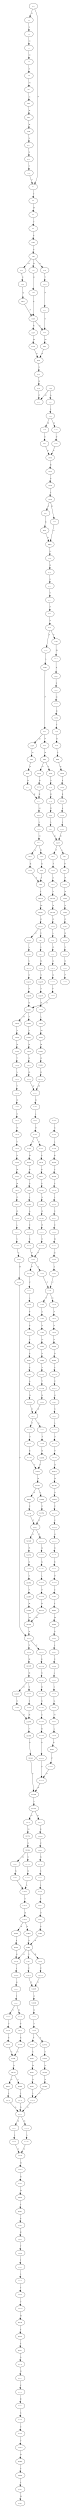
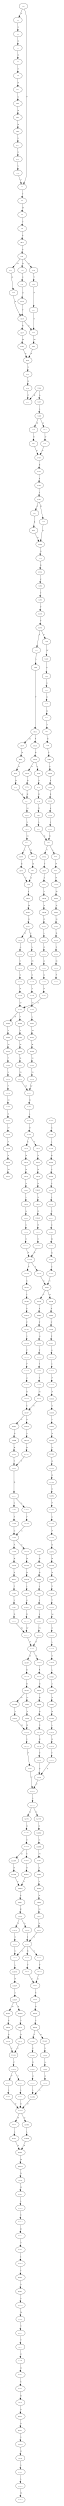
  strict digraph {
    fontname="Comic Neue"
    node [fontname="Comic Neue"]
    edge [fontname="Comic Neue"]
    S0
    S1
    S2
    S3
    S4
    S5
    S6
    S7
    S8
    S9
    S10
    S11
    S12
    S13
    S14
    S15
    S16
    S17
    S18
    S19
    S20
    S21
    S22
    S23
    S24
    S25
    S26
    S27
    S28
    S29
    S30
    S31
    S32
    S33
    S34
    S35
    S36
    S37
    S38
    S39
    S40
    S41
    S42
    S43
    S44
    S45
    S46
    S47
    S48
    S49
    S50
    S51
    S52
    S53
    S54
    S55
    S56
    S57
    S58
    S59
    S60
    S61
    S62
    S63
    S64
    S65
    S66
    S67
    S68
    S69
    S70
    S71
    S72
    S73
    S74
    S75
    S76
    S77
    S78
    S79
    S80
    S81
    S82
    S83
    S84
    S85
    S86
    S87
    S88
    S89
    S90
    S91
    S92
    S93
    S94
    S95
    S96
    S97
    S98
    S99
    S100
    S101
    S102
    S103
    S104
    S105
    S106
    S107
    S108
    S109
    S110
    S111
    S112
    S113
    S114
    S115
    S116
    S117
    S118
    S119
    S120
    S121
    S122
    S123
    S124
    S125
    S126
    S127
    S128
    S129
    S131
    S132
    S133
    S130
    S134
    S135
    S136
    S137
    S138
    S139
    S140
    S141
    S142
    S143
    S144
    S145
    S146
    S147
    S148
    S149
    S150
    S151
    S152
    S153
    S154
    S155
    S156
    S157
    S158
    S159
    S160
    S161
    S162
    S163
    S164
    S165
    S166
    S167
    S168
    S169
    S170
    S171
    S172
    S173
    S174
    S175
    S176
    S177
    S178
    S179
    S180
    S181
    S182
    S183
    S184
    S185
    S186
    S187
    S188
    S189
    S190
    S191
    S192
    S193
    S194
    S195
    S196
    S197
    S198
    S199
    S200
    S201
    S202
    S203
    S204
    S205
    S206
    S207
    S208
    S209
    S210
    S211
    S212
    S213
    S214
    S215
    S216
    S217
    S218
    S219
    S220
    S221
    S222
    S223
    S224
    S225
    S226
    S227
    S228
    S229
    S230
    S231
    S232
    S233
    S234
    S235
    S236
    S237
    S238
    S239
    S240
    S241
    S242
    S243
    S244
    S245
    S246
    S247
    S248
    S249
    S250
    S251
    S252
    S253
    S254
    S255
    S256
    S257
    S258
    S259
    S260
    S261
    S262
    S263
    S264
    S265
    S266
    S267
    S268
    S269
    S270
    S271
    S272
    S273
    S274
    S275
    S276
    S277
    S278
    S279
    S280
    S281
    S282
    S283
    S284
    S285
    S286
    S287
    S288
    S289
    S290
    S291
    S292
    S293
    S294
    S295
    S296
    S297
    S298
    S299
    S300
    S301
    S302
    S303
    S304
    S305
    S306
    S307
    S308
    S309
    S310
    S311
    S312
    S313
    S314
    S315
    S316
    S317
    S318
    S319
    S320
    S321
    S322
    S323
    S324
    S325
    S326
    S327
    S328
    S329
    S330
    S331
    S332
    S333
    S334
    n336 [label=S935]
    S336
    S337
    S338
    S339
    S340
    S341
    S342
    S343
    S344
    S345
    S346
    S347
    S348
    S349
    S350
    S351
    S352
    S353
    S354
    S355
    S356
    n358 [label=S757]
    S358
    S359
    S360
    S361
    S362
    S363
    S364
    S365
    S366
    S367
    S368
    S369
    S370
    S371
    S372
    S373
    S374
    S375
    S376
    S377
    S378
    S379
    S380
    S381
    S382
    S383
    S384
    S0 -> S1 [label=A]
    S0 -> S2 [label=P]
    S1 -> S3 [label=S]
    S2 -> S4 [label=T]
    S3 -> S5 [label=G]
    S4 -> S6 [label=W]
    S5 -> S7 [label=G]
    S6 -> S8 [label=V]
    S7 -> S9 [label=S]
    S8 -> S10 [label=K]
    S9 -> S11 [label=N]
    S10 -> S12 [label=S]
    S11 -> S13 [label=C]
    S12 -> S14 [label=G]
    S12 -> S15 [label=G]
    S12 -> S16 [label=S]
    S13 -> S17 [label=R]
    S14 -> S18 [label=S]
    S15 -> S19 [label=G]
    S16 -> S20 [label=T]
    S17 -> S21 [label=R]
    S18 -> S22 [label=G]
    S19 -> S23 [label=P]
    S20 -> S24 [label=P]
    S21 -> S25 [label=K]
    S22 -> S23 [label=P]
    S23 -> S26 [label=K]
    S23 -> S27 [label=R]
    S24 -> S26 [label=K]
    S25 -> S28 [label=S]
    S26 -> S29 [label=W]
    S27 -> S30 [label=W]
    S28 -> S31 [label=V]
    S29 -> S32 [label=P]
    S30 -> S32 [label=P]
    S31 -> S2 [label=P]
    S32 -> S33 [label=S]
    S33 -> S34 [label=R]
    S34 -> S35 [label=C]
    S36 -> S35 [label=R]
    S36 -> S37 [label=A]
    S37 -> S38 [label=L]
    S38 -> S39 [label=E]
    S38 -> S40 [label=G]
    S39 -> S41 [label=D]
    S40 -> S42 [label=D]
    S41 -> S43 [label=P]
    S42 -> S43 [label=P]
    S43 -> S44 [label=E]
    S44 -> S45 [label=S]
    S45 -> S46 [label=L]
    S46 -> S47 [label=S]
    S46 -> S48 [label=R]
    S47 -> S49 [label=R]
    S48 -> S50 [label=C]
    S49 -> S50 [label=C]
    S50 -> S51 [label=H]
    S51 -> S52 [label=R]
    S52 -> S53 [label=K]
    S53 -> S54 [label=T]
    S54 -> S55 [label=P]
    S55 -> S56 [label=P]
    S56 -> S57 [label=A]
    S56 -> S58 [label=P]
    S57 -> S59 [label=L]
    S58 -> S60 [label=W]
    S59 -> S61 [label=P]
    S60 -> S62 [label=P]
    S61 -> S63 [label=P]
    S61 -> S64 [label=Q]
    S62 -> S65 [label=S]
    S63 -> S66 [label=G]
    S64 -> S67 [label=G]
    S65 -> S68 [label=G]
    S66 -> S69 [label=C]
    S66 -> S70 [label=T]
    S67 -> S71 [label=S]
    S68 -> S72 [label=Q]
    S69 -> S73 [label=N]
    S70 -> S74 [label=S]
    S71 -> S75 [label=N]
    S72 -> S76 [label=T]
    S73 -> S77 [label=E]
    S74 -> S78 [label=E]
    S75 -> S77 [label=E]
    S76 -> S79 [label=N]
    S77 -> S80 [label=N]
    S78 -> S81 [label=R]
    S79 -> S82 [label=V]
    S80 -> S83 [label=L]
    S81 -> S84 [label=L]
    S82 -> S85 [label=P]
    S83 -> S86 [label=N]
    S84 -> S87 [label=D]
    S85 -> S88 [label=P]
    S86 -> S89 [label=L]
    S86 -> S90 [label=Q]
    S87 -> S91 [label=L]
    S87 -> S92 [label=T]
    S88 -> S93 [label=R]
    S89 -> S94 [label=E]
    S90 -> S95 [label=E]
    S91 -> S96 [label=R]
    S92 -> S97 [label=T]
    S93 -> S98 [label=A]
    S94 -> S99 [label=S]
    S95 -> S99 [label=S]
    S96 -> S100 [label=R]
    S97 -> S101 [label=S]
    S98 -> S102 [label=L]
    S99 -> S103 [label=I]
    S100 -> S104 [label=G]
    S101 -> S105 [label=V]
    S102 -> S87 [label=D]
    S103 -> S106 [label=W]
    S104 -> S107 [label=C]
    S105 -> S108 [label=A]
    S106 -> S109 [label=G]
    S107 -> S110 [label=G]
    S108 -> S111 [label=G]
    S109 -> S112 [label=P]
    S109 -> S113 [label=S]
    S110 -> S114 [label=R]
    S111 -> S115 [label=L]
    S112 -> S116 [label=L]
    S113 -> S117 [label=V]
    S114 -> S118 [label=S]
    S115 -> S119 [label=G]
    S116 -> S120 [label=V]
    S117 -> S121 [label=M]
    S118 -> S122 [label=G]
    S119 -> S123 [label=A]
    S120 -> S124 [label=S]
    S121 -> S125 [label=S]
    S122 -> S126 [label=P]
    S123 -> S127 [label=D]
    S124 -> S128 [label=P]
    S125 -> S129 [label=T]
    S127 -> S131 [label=P]
    S128 -> S132 [label=G]
    S129 -> S133 [label=N]
    S131 -> S132 [label=G]
    S132 -> S135 [label=T]
    S132 -> S136 [label=R]
    S133 -> S137 [label=L]
    S130 -> S134 [label=C]
    S134 -> S138 [label=L]
    S135 -> S139 [label=V]
    S136 -> S140 [label=T]
    S137 -> S141 [label=M]
    S138 -> S142 [label=R]
    S139 -> S143 [label=D]
    S140 -> S144 [label=G]
    S141 -> S145 [label=E]
    S142 -> S146 [label=V]
    S143 -> S147 [label=R]
    S144 -> S148 [label=T]
    S145 -> S149 [label=G]
    S146 -> S150 [label=V]
    S147 -> S151 [label=Q]
    S148 -> S152 [label=V]
    S149 -> S153 [label=Q]
    S150 -> S154 [label=L]
    S151 -> S155 [label=W]
    S152 -> S156 [label=T]
    S153 -> S155 [label=W]
    S154 -> S157 [label=S]
    S155 -> S158 [label=Q]
    S156 -> S159 [label=Q]
    S157 -> S160 [label=C]
    S158 -> S161 [label=L]
    S159 -> S162 [label=S]
    S160 -> S163 [label=M]
    S161 -> S164 [label=G]
    S162 -> S165 [label=G]
    S163 -> S166 [label=Q]
    S164 -> S167 [label=V]
    S164 -> S168 [label=K]
    S165 -> S169 [label=V]
    S166 -> S170 [label=S]
    S167 -> S171 [label=S]
    S168 -> S172 [label=N]
    S169 -> S173 [label=P]
    S170 -> S174 [label=C]
    S171 -> S175 [label=D]
    S172 -> S176 [label=D]
    S173 -> S177 [label=Q]
    S174 -> S178 [label=G]
    S174 -> S179 [label=T]
    S175 -> S180 [label=P]
    S176 -> S181 [label=S]
-   S177 -> S182 [label=R]
    S178 -> S183 [label=A]
    S179 -> S184 [label=S]
    S180 -> S185 [label=A]
    S181 -> S186 [label=L]
    S182 -> S187 [label=G]
    S183 -> S188 [label=F]
    S184 -> S189 [label=F]
    S185 -> S190 [label=G]
    S186 -> S191 [label=A]
    S187 -> S192 [label=G]
    S188 -> S193 [label=C]
    S189 -> S194 [label=H]
    S190 -> S195 [label=R]
    S191 -> S196 [label=K]
    S192 -> S197 [label=L]
    S193 -> S198 [label=H]
    S194 -> S199 [label=F]
    S195 -> S200 [label=S]
    S196 -> S201 [label=S]
    S197 -> S202 [label=V]
    S198 -> S203 [label=V]
    S199 -> S204 [label=T]
    S200 -> S205 [label=F]
    S201 -> S205 [label=F]
    S202 -> S206 [label=K]
    S203 -> S207 [label=P]
    S204 -> S208 [label=T]
    S205 -> S209 [label=P]
    S205 -> S210 [label=S]
    S206 -> S211 [label=W]
    S207 -> S212 [label=A]
    S208 -> S213 [label=N]
    S209 -> S214 [label=C]
    S210 -> S174 [label=C]
    S211 -> S215 [label=P]
    S212 -> S216 [label=S]
    S213 -> S217 [label=K]
    S214 -> S218 [label=L]
    S215 -> S219 [label=S]
    S215 -> S220 [label=C]
    S216 -> S221 [label=L]
    S217 -> S222 [label=T]
    S217 -> S223 [label=A]
    S218 -> S224 [label=P]
    S219 -> S225 [label=E]
    S220 -> S226 [label=R]
    S221 -> S227 [label=A]
    S222 -> S228 [label=A]
    S223 -> S229 [label=T]
    S224 -> S230 [label=F]
    S225 -> S231 [label=E]
    S226 -> S232 [label=D]
    S227 -> S233 [label=H]
    S228 -> S234 [label=E]
    S229 -> S235 [label=E]
    S230 -> S236 [label=Y]
    S231 -> S237 [label=H]
    S231 -> S238 [label=S]
    S232 -> S239 [label=E]
    S233 -> S240 [label=G]
    S234 -> S241 [label=T]
    S235 -> S241 [label=T]
    S236 -> S242 [label=F]
    S237 -> S243 [label=I]
    S238 -> S244 [label=I]
    S239 -> S245 [label=D]
    S240 -> S246 [label=G]
    S241 -> S247 [label=R]
    S242 -> S248 [label=P]
    S243 -> S249 [label=E]
    S244 -> S249 [label=E]
    S245 -> S250 [label=S]
    S246 -> S251 [label=S]
    S247 -> S252 [label=I]
    S247 -> S253 [label=L]
    S248 -> S254 [label=A]
    S249 -> S255 [label=Y]
    S250 -> S256 [label=E]
    S251 -> S257 [label=P]
    S252 -> S258 [label=P]
    S253 -> S259 [label=P]
    S254 -> S260 [label=N]
    S255 -> S261 [label=P]
    S256 -> S262 [label=F]
    S257 -> S263 [label=K]
    S258 -> S264 [label=C]
    S259 -> S264 [label=C]
    S260 -> S217 [label=K]
    S261 -> S265 [label=F]
    S262 -> S266 [label=P]
    S263 -> S267 [label=A]
    S264 -> S268 [label=A]
    S264 -> S269 [label=S]
    S265 -> S270 [label=L]
    S266 -> S265 [label=F]
    S267 -> S271 [label=G]
    S268 -> S272 [label=R]
    S269 -> S273 [label=Q]
    S270 -> S274 [label=S]
    S270 -> S275 [label=H]
    S271 -> S276 [label=R]
    S272 -> S277 [label=S]
    S273 -> S278 [label=N]
    S274 -> S279 [label=G]
    S275 -> S280 [label=G]
    S276 -> S281 [label=G]
    S277 -> S282 [label=I]
    S278 -> S283 [label=L]
    S279 -> S284 [label=S]
    S280 -> S285 [label=C]
    S281 -> S286 [label=S]
    S282 -> S287 [label=V]
    S283 -> S288 [label=A]
    S284 -> S289 [label=Q]
    S284 -> S290 [label=K]
    S285 -> S291 [label=N]
    S286 -> S292 [label=T]
    S287 -> S293 [label=R]
    S288 -> S294 [label=R]
    S289 -> S295 [label=N]
    S290 -> S296 [label=N]
    S291 -> S297 [label=S]
    S292 -> S298 [label=W]
    S293 -> S299 [label=W]
    S294 -> S299 [label=W]
    S295 -> S300 [label=L]
    S296 -> S300 [label=L]
    S297 -> S301 [label=L]
    S298 -> S302 [label=C]
    S299 -> S215 [label=P]
    S300 -> S303 [label=K]
    S301 -> S304 [label=A]
    S302 -> S305 [label=L]
    S303 -> S306 [label=E]
    S304 -> S307 [label=G]
    S305 -> S308 [label=S]
    S306 -> S309 [label=S]
    S306 -> S310 [label=A]
    S307 -> S311 [label=A]
    S308 -> S312 [label=L]
    S309 -> S313 [label=S]
    S310 -> S314 [label=S]
    S311 -> S314 [label=S]
    S312 -> S315 [label=I]
    S313 -> S316 [label=H]
    S314 -> S316 [label=H]
    S314 -> S317 [label=Y]
    S314 -> S318 [label=R]
    S315 -> S319 [label=A]
    S316 -> S320 [label=L]
    S317 -> S321 [label=P]
    S318 -> S322 [label=P]
    S319 -> S323 [label=N]
    S320 -> S324 [label=N]
    S321 -> S325 [label=S]
    S322 -> S325 [label=S]
    S323 -> S326 [label=L]
    S324 -> S327 [label=I]
    S325 -> S328 [label=A]
    S326 -> S329 [label=D]
    S327 -> S330 [label=S]
    S327 -> S331 [label=G]
    S328 -> S332 [label=D]
    S329 -> S333 [label=F]
    S330 -> S334 [label=Y]
    S331 -> n336 [label=F]
    S332 -> S336 [label=Y]
    S333 -> S266 [label=P]
    S334 -> S337 [label=A]
    n336 -> S338 [label=A]
    S336 -> S339 [label=T]
    S336 -> S340 [label=S]
    S337 -> S341 [label=K]
    S338 -> S341 [label=K]
    S339 -> S342 [label=K]
    S340 -> S343 [label=K]
    S341 -> S344 [label=C]
    S342 -> S345 [label=R]
    S343 -> S346 [label=H]
    S344 -> S347 [label=P]
    S344 -> S348 [label=T]
    S345 -> S349 [label=A]
    S346 -> S350 [label=A]
    S347 -> S351 [label=L]
    S348 -> S352 [label=L]
    S349 -> S353 [label=L]
    S350 -> S353 [label=L]
    S351 -> S354 [label=D]
    S352 -> S354 [label=D]
    S353 -> S354 [label=D]
    S354 -> S355 [label=N]
    S354 -> S356 [label=D]
    S355 -> n358 [label=L]
    S356 -> S358 [label=L]
    n358 -> S359 [label=S]
    S358 -> S359 [label=S]
    S359 -> S360 [label=Q]
    S360 -> S361 [label=N]
    S361 -> S362 [label=Q]
    S362 -> S363 [label=L]
    S363 -> S364 [label=K]
    S364 -> S365 [label=E]
    S365 -> S366 [label=T]
    S366 -> S367 [label=I]
    S367 -> S368 [label=L]
    S368 -> S369 [label=T]
    S369 -> S370 [label=V]
    S370 -> S371 [label=M]
    S371 -> S372 [label=T]
    S372 -> S373 [label=T]
    S373 -> S374 [label=A]
    S374 -> S375 [label=G]
    S375 -> S376 [label=K]
    S376 -> S377 [label=E]
    S377 -> S378 [label=S]
    S378 -> S379 [label=S]
    S379 -> S380 [label=V]
    S380 -> S381 [label=G]
    S381 -> S382 [label=V]
    S382 -> S383 [label=L]
    S383 -> S384 [label=M]
  }
